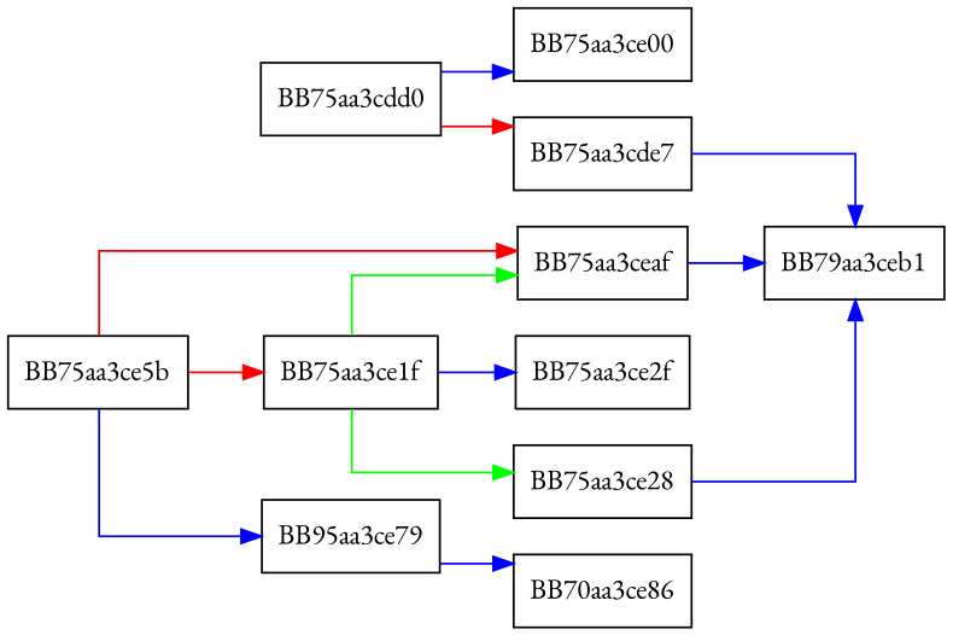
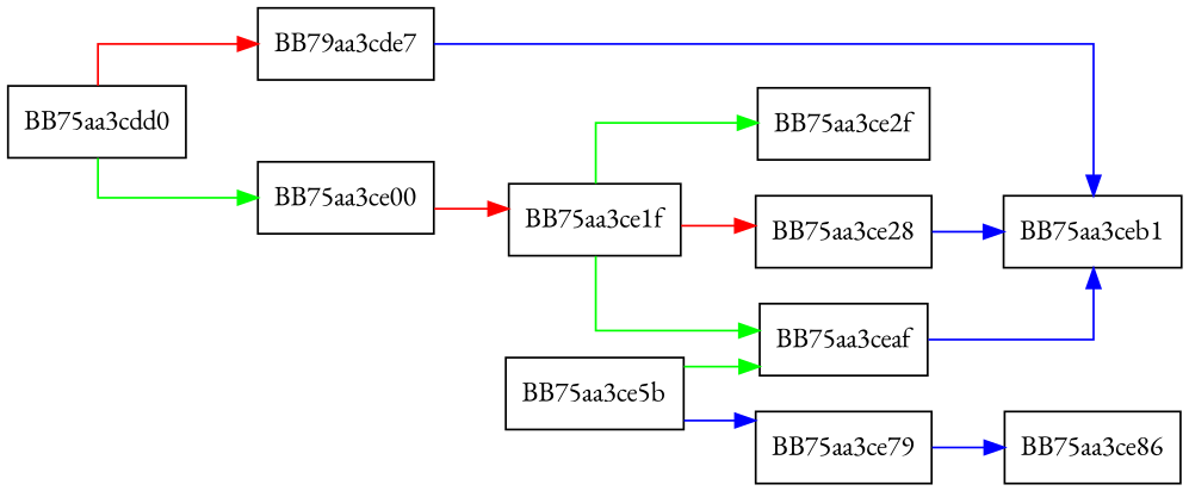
  digraph {
    fontname="EB Garamond"
    rankdir=LR
    splines=ortho
    node [fontname="EB Garamond" shape=box]
    edge [color=blue fontname="EB Garamond"]
    BB75aa3cdd0
    BB75aa3ce00
-   BB75aa3cde7
+   BB75aa3cde7 [label=BB79aa3cde7]
    BB75aa3ce1f
-   BB75aa3ceb1 [label=BB79aa3ceb1]
+   BB75aa3ceb1
    BB75aa3ceaf
    BB75aa3ce2f
    BB75aa3ce28
    BB75aa3ce5b
-   BB75aa3ce79 [label=BB95aa3ce79]
-   BB75aa3ce86 [label=BB70aa3ce86]
-   BB75aa3cdd0 -> BB75aa3ce00
+   BB75aa3ce79
+   BB75aa3ce86
+   BB75aa3cdd0 -> BB75aa3ce00 [color=green]
    BB75aa3cdd0 -> BB75aa3cde7 [color=red]
-   BB75aa3ce5b -> BB75aa3ce1f [color=red]
+   BB75aa3ce00 -> BB75aa3ce1f [color=red]
    BB75aa3cde7 -> BB75aa3ceb1
    BB75aa3ce1f -> BB75aa3ceaf [color=green]
-   BB75aa3ce1f -> BB75aa3ce2f
-   BB75aa3ce1f -> BB75aa3ce28 [color=green]
+   BB75aa3ce1f -> BB75aa3ce2f [color=green]
+   BB75aa3ce1f -> BB75aa3ce28 [color=red]
    BB75aa3ceaf -> BB75aa3ceb1
    BB75aa3ce28 -> BB75aa3ceb1
-   BB75aa3ce5b -> BB75aa3ceaf [color=red]
+   BB75aa3ce5b -> BB75aa3ceaf [color=green]
    BB75aa3ce5b -> BB75aa3ce79
    BB75aa3ce79 -> BB75aa3ce86
  }
